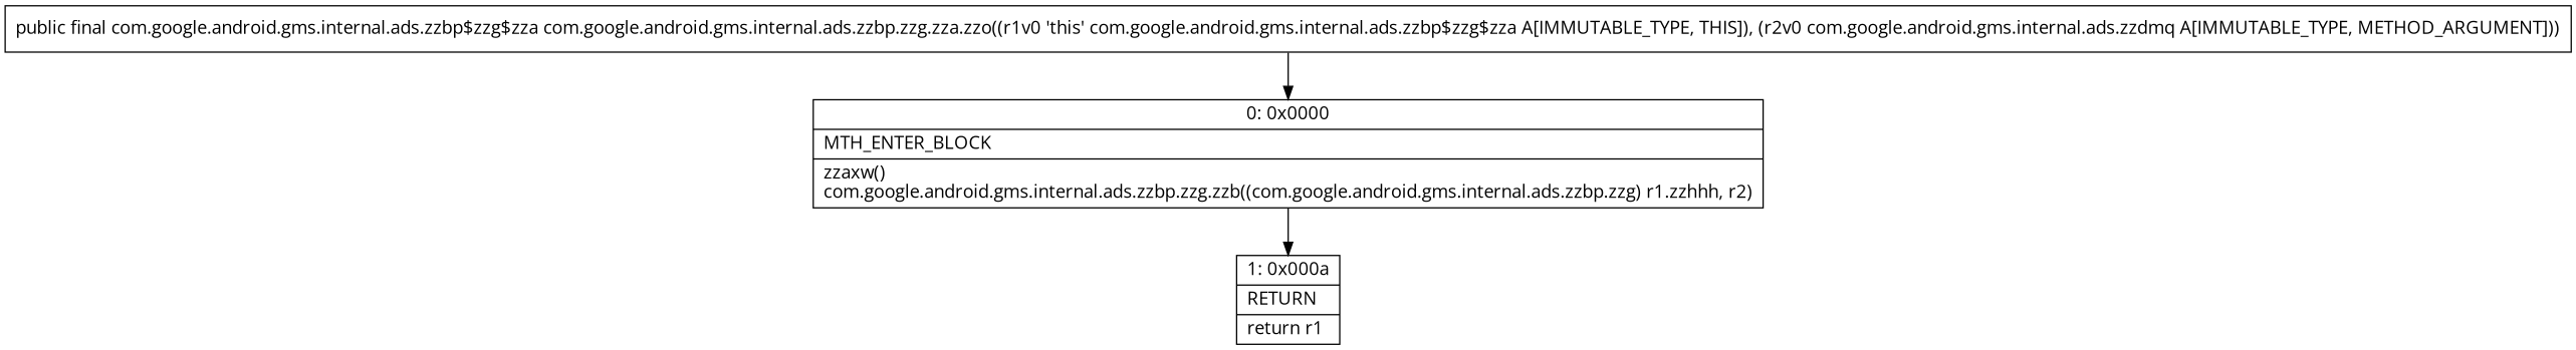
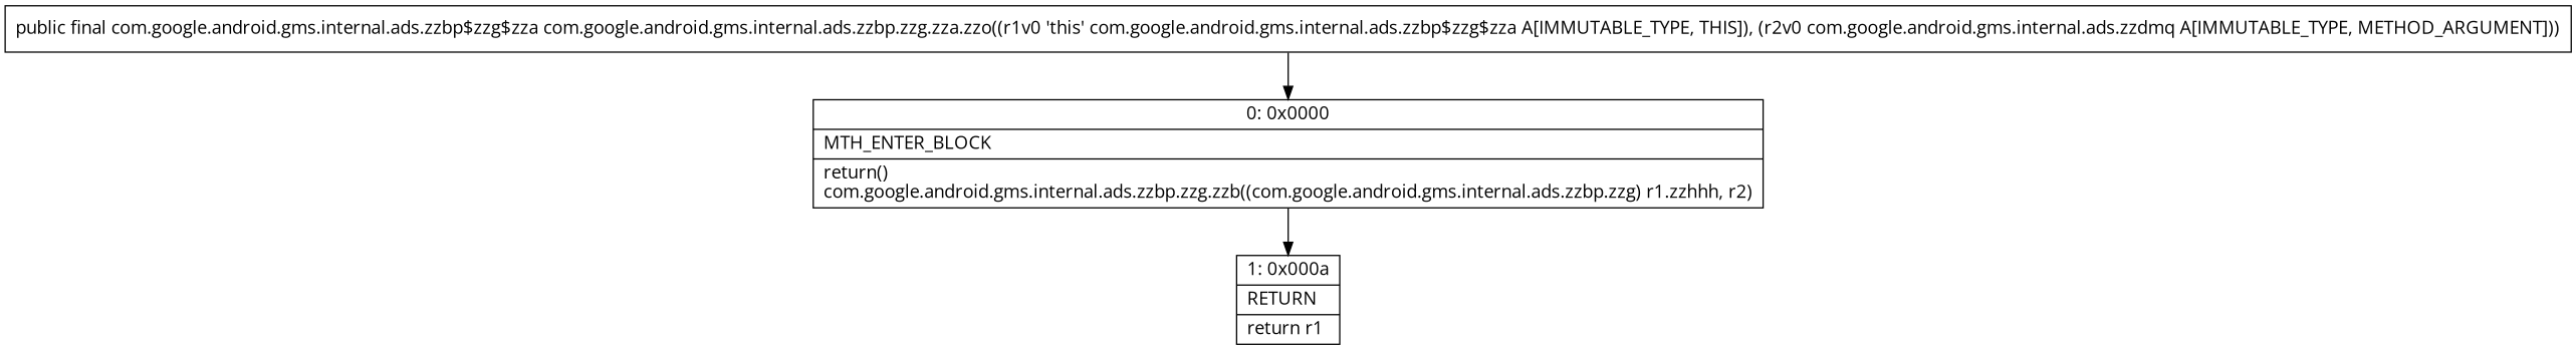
  digraph {
    fontname="Open Sans"
    node [shape=record fontname="Open Sans"]
    edge [fontname="Open Sans"]
-   n1 [label="{0\:\ 0x0000|MTH_ENTER_BLOCK\l|zzaxw()\lcom.google.android.gms.internal.ads.zzbp.zzg.zzb((com.google.android.gms.internal.ads.zzbp.zzg) r1.zzhhh, r2)\l}"]
+   n1 [label="{0\:\ 0x0000|MTH_ENTER_BLOCK\l|return()\lcom.google.android.gms.internal.ads.zzbp.zzg.zzb((com.google.android.gms.internal.ads.zzbp.zzg) r1.zzhhh, r2)\l}"]
    n2 [label="{1\:\ 0x000a|RETURN\l|return r1\l}"]
    n3 [label="{public final com.google.android.gms.internal.ads.zzbp$zzg$zza com.google.android.gms.internal.ads.zzbp.zzg.zza.zzo((r1v0 'this' com.google.android.gms.internal.ads.zzbp$zzg$zza A[IMMUTABLE_TYPE, THIS]), (r2v0 com.google.android.gms.internal.ads.zzdmq A[IMMUTABLE_TYPE, METHOD_ARGUMENT])) }"]
    n1 -> n2
    n3 -> n1
  }
